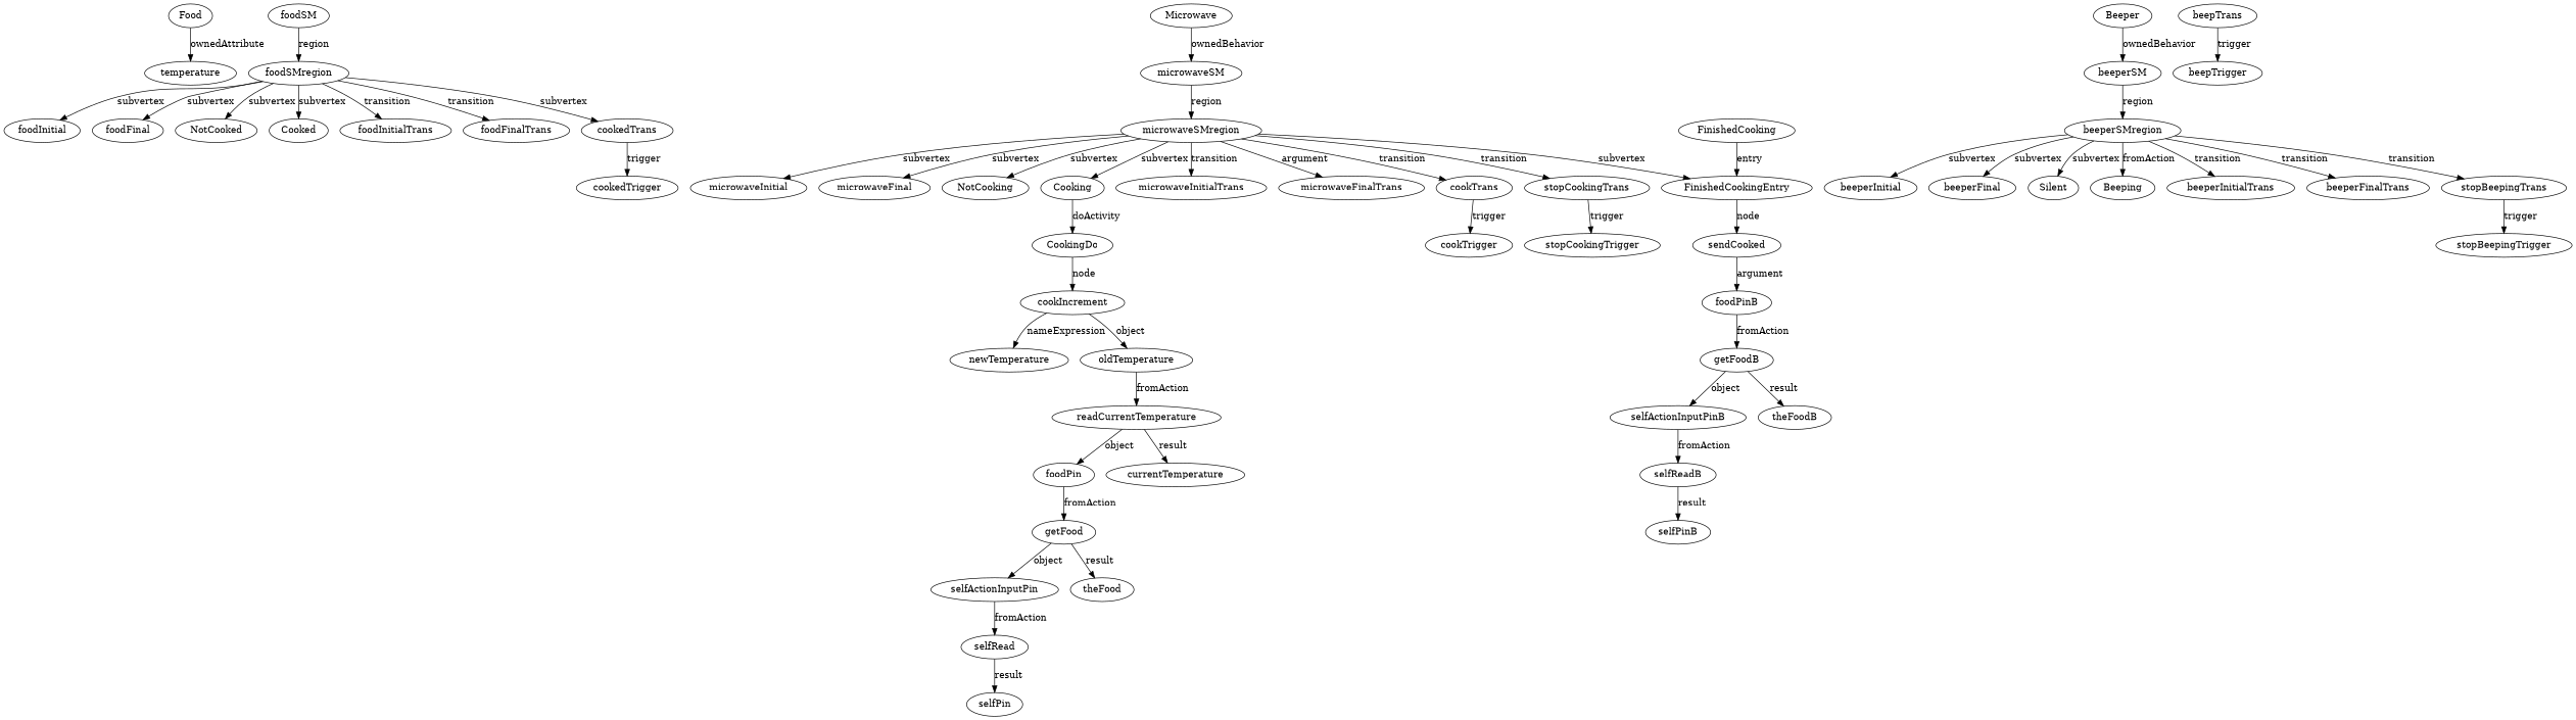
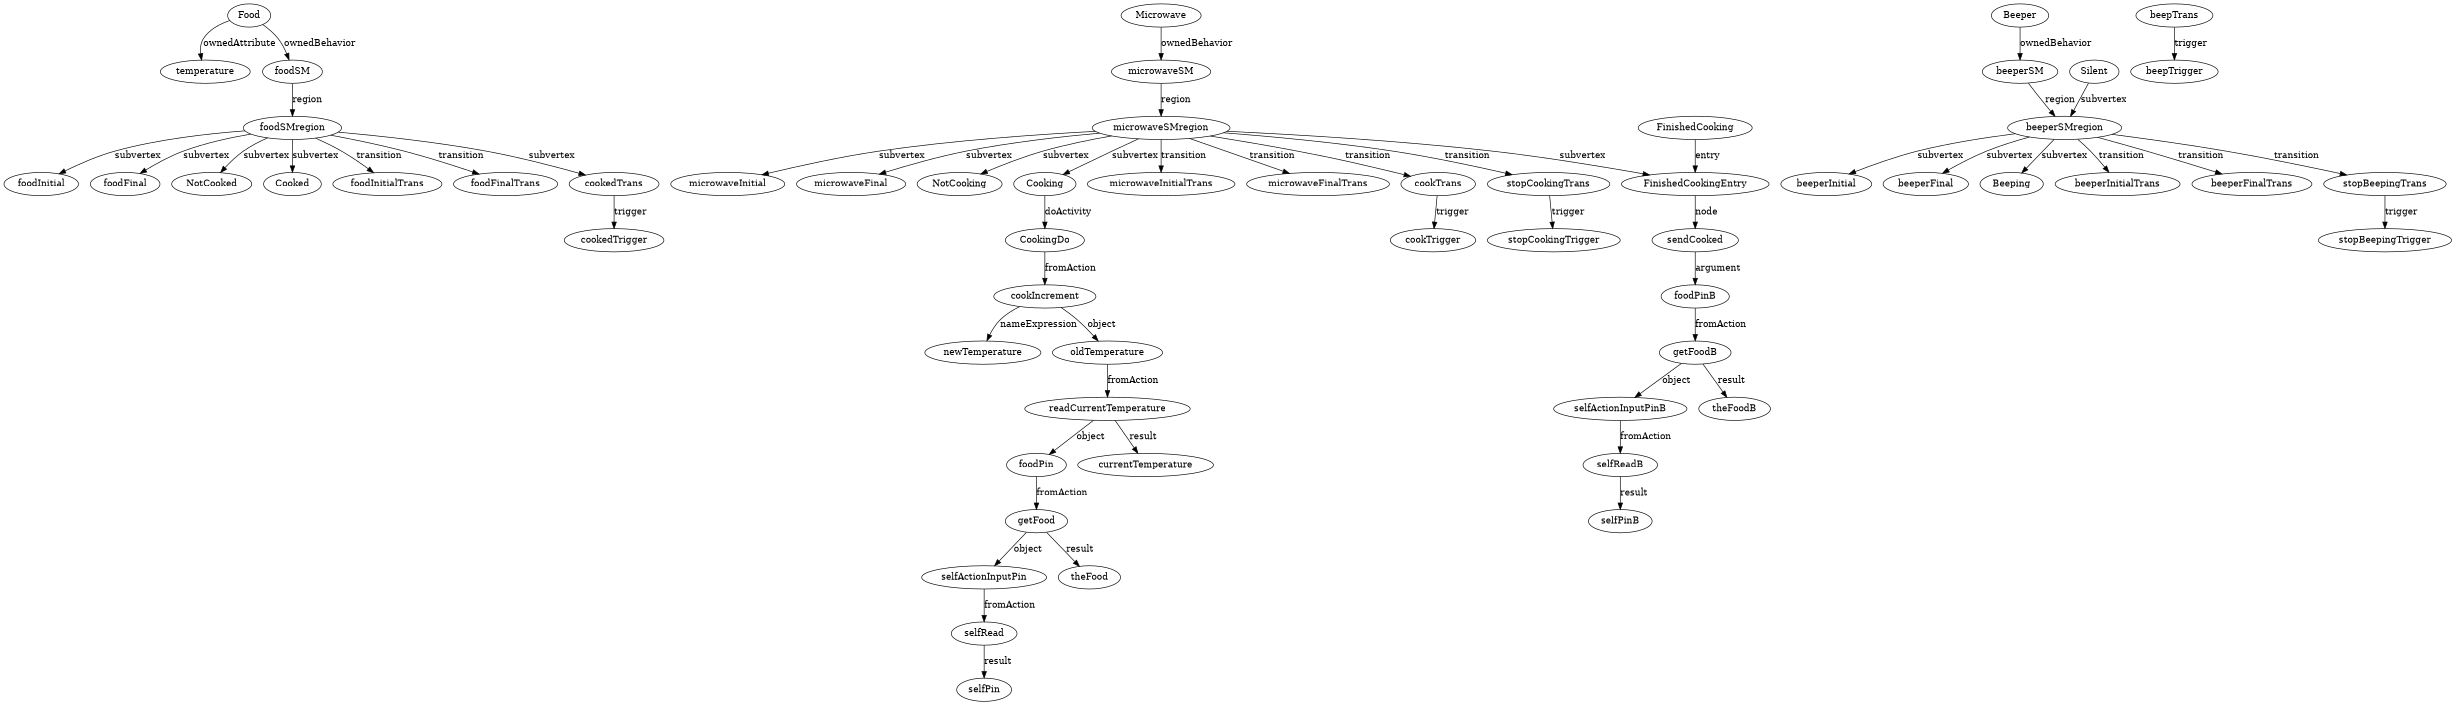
  digraph {
    Food
    temperature
    foodSM
    foodSMregion
    foodInitial
    foodFinal
    NotCooked
    Cooked
    foodInitialTrans
    foodFinalTrans
    cookedTrans
    cookedTrigger
    Microwave
    microwaveSM
    microwaveSMregion
    microwaveInitial
    microwaveFinal
    NotCooking
    Cooking
    microwaveInitialTrans
    microwaveFinalTrans
    cookTrans
    stopCookingTrans
    FinishedCookingEntry
    CookingDo
    FinishedCooking
    cookTrigger
    stopCookingTrigger
    cookIncrement
    newTemperature
    oldTemperature
    readCurrentTemperature
    foodPin
    currentTemperature
    getFood
    selfActionInputPin
    theFood
    selfRead
    selfPin
    sendCooked
    foodPinB
    getFoodB
    selfActionInputPinB
    theFoodB
    selfReadB
    selfPinB
    Beeper
    beeperSM
    beeperSMregion
    beeperInitial
    beeperFinal
    Silent
    Beeping
    beeperInitialTrans
    beeperFinalTrans
    stopBeepingTrans
    beepTrans
    beepTrigger
    stopBeepingTrigger
    Food -> temperature [label=ownedAttribute]
+   Food -> foodSM [label=ownedBehavior]
    foodSM -> foodSMregion [label=region]
    foodSMregion -> foodInitial [label=subvertex]
    foodSMregion -> foodFinal [label=subvertex]
    foodSMregion -> NotCooked [label=subvertex]
    foodSMregion -> Cooked [label=subvertex]
    foodSMregion -> foodInitialTrans [label=transition]
    foodSMregion -> foodFinalTrans [label=transition]
    foodSMregion -> cookedTrans [label=subvertex]
    cookedTrans -> cookedTrigger [label=trigger]
    Microwave -> microwaveSM [label=ownedBehavior]
    microwaveSM -> microwaveSMregion [label=region]
    microwaveSMregion -> microwaveInitial [label=subvertex]
    microwaveSMregion -> microwaveFinal [label=subvertex]
    microwaveSMregion -> NotCooking [label=subvertex]
    microwaveSMregion -> Cooking [label=subvertex]
    microwaveSMregion -> microwaveInitialTrans [label=transition]
-   microwaveSMregion -> microwaveFinalTrans [label=argument]
+   microwaveSMregion -> microwaveFinalTrans [label=transition]
    microwaveSMregion -> cookTrans [label=transition]
    microwaveSMregion -> stopCookingTrans [label=transition]
    microwaveSMregion -> FinishedCookingEntry [label=subvertex]
    Cooking -> CookingDo [label=doActivity]
    cookTrans -> cookTrigger [label=trigger]
    stopCookingTrans -> stopCookingTrigger [label=trigger]
    FinishedCookingEntry -> sendCooked [label="node"]
-   CookingDo -> cookIncrement [label="node"]
+   CookingDo -> cookIncrement [label=fromAction]
    FinishedCooking -> FinishedCookingEntry [label=entry]
    cookIncrement -> newTemperature [label=nameExpression]
    cookIncrement -> oldTemperature [label=object]
    oldTemperature -> readCurrentTemperature [label=fromAction]
    readCurrentTemperature -> foodPin [label=object]
    readCurrentTemperature -> currentTemperature [label=result]
    foodPin -> getFood [label=fromAction]
    getFood -> selfActionInputPin [label=object]
    getFood -> theFood [label=result]
    selfActionInputPin -> selfRead [label=fromAction]
    selfRead -> selfPin [label=result]
    sendCooked -> foodPinB [label=argument]
    foodPinB -> getFoodB [label=fromAction]
    getFoodB -> selfActionInputPinB [label=object]
    getFoodB -> theFoodB [label=result]
    selfActionInputPinB -> selfReadB [label=fromAction]
    selfReadB -> selfPinB [label=result]
    Beeper -> beeperSM [label=ownedBehavior]
    beeperSM -> beeperSMregion [label=region]
    beeperSMregion -> beeperInitial [label=subvertex]
    beeperSMregion -> beeperFinal [label=subvertex]
-   beeperSMregion -> Silent [label=subvertex]
-   beeperSMregion -> Beeping [label=fromAction]
+   Silent -> beeperSMregion [label=subvertex]
+   beeperSMregion -> Beeping [label=subvertex]
    beeperSMregion -> beeperInitialTrans [label=transition]
    beeperSMregion -> beeperFinalTrans [label=transition]
    beeperSMregion -> stopBeepingTrans [label=transition]
    stopBeepingTrans -> stopBeepingTrigger [label=trigger]
    beepTrans -> beepTrigger [label=trigger]
  }
